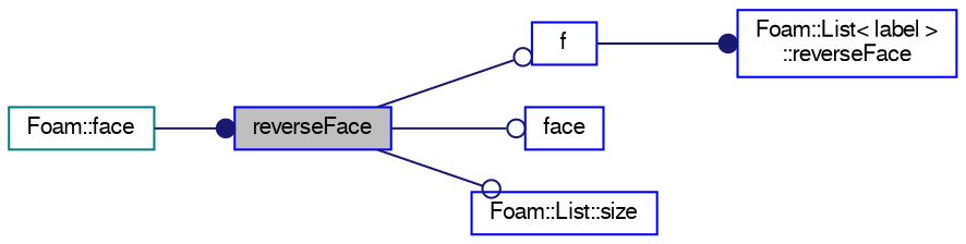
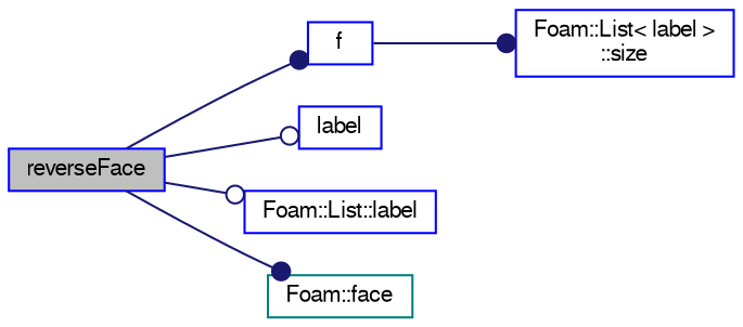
  digraph {
    rankdir=LR
    node [color=blue fontname=FreeSans fontsize=10 shape=record]
    edge [arrowhead=dot color=midnightblue fontname=FreeSans fontsize=10 labelfontname=FreeSans labelfontsize=10 style=solid]
    n1 [fillcolor=grey75 fontcolor=black height=0.2 label=reverseFace style=filled width=0.4]
    n2 [height=0.2 label=f width=0.4]
-   n3 [height=0.2 label=face width=0.4]
-   n4 [height=0.2 label="Foam::List::size" width=0.4]
+   n3 [height=0.2 label=label width=0.4]
+   n4 [height=0.2 label="Foam::List::label" width=0.4]
    n5 [color=teal height=0.2 label="Foam::face" width=0.4]
-   n6 [height=0.2 label="Foam::List\< label \>\l::reverseFace" width=0.4]
-   n1 -> n2 [arrowhead=odot]
+   n6 [height=0.2 label="Foam::List\< label \>\l::size" width=0.4]
+   n1 -> n2
    n1 -> n3 [arrowhead=odot]
    n1 -> n4 [arrowhead=odot]
-   n5 -> n1
+   n1 -> n5
    n2 -> n6
  }
